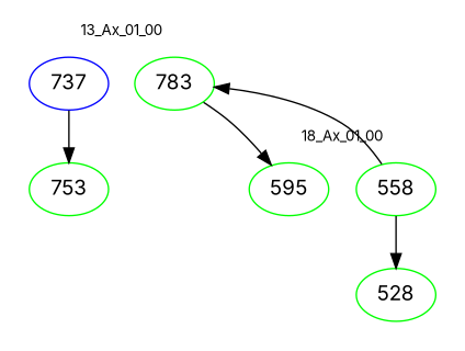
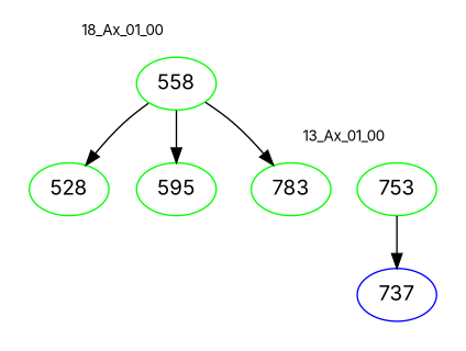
  digraph {
    fontname=Inter
    node [color=green fontname=Inter]
    edge [color=black fontname=Inter]
    n1 [label=753]
    n2 [color=blue label=737]
    n3 [label=783]
    n4 [label=558]
    n5 [label=528]
    n6 [label=595]
    subgraph cluster_1 {
      color=white
      fontsize=10
      label="13_Ax_01_00"
      n1
      n2
      n3
    }
    subgraph cluster_2 {
      color=white
      fontsize=10
      label="18_Ax_01_00"
      n4
      n5
      n6
    }
-   n2 -> n1
+   n1 -> n2
    n4 -> n3
    n4 -> n5
-   n3 -> n6
+   n4 -> n6
  }
